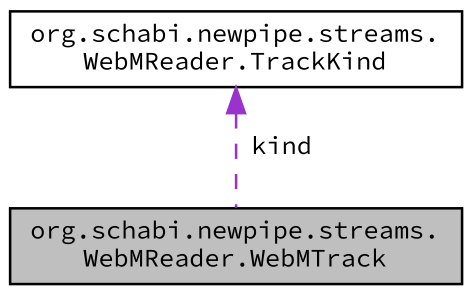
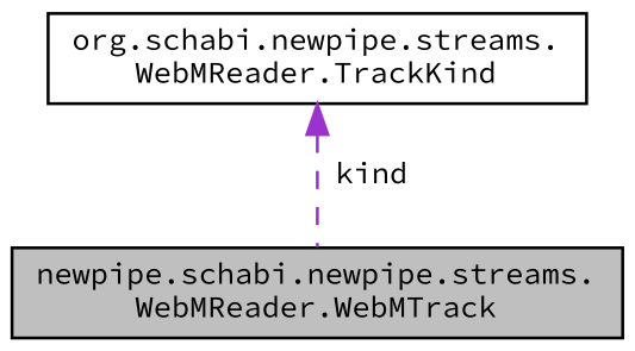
  digraph {
    fontname="Source Code Pro"
    node [color=black fontname="Source Code Pro" fontsize=10 shape=record style=filled]
-   n1 [fillcolor=grey75 fontcolor=black height=0.2 label="org.schabi.newpipe.streams.\lWebMReader.WebMTrack" width=0.4]
+   n1 [fillcolor=grey75 fontcolor=black height=0.2 label="newpipe.schabi.newpipe.streams.\lWebMReader.WebMTrack" width=0.4]
    n2 [fillcolor=white height=0.2 label="org.schabi.newpipe.streams.\lWebMReader.TrackKind" width=0.4]
    n2 -> n1 [color=darkorchid3 dir=back fontname="Source Code Pro" fontsize=10 label=" kind" labelfontname=Helvetica labelfontsize=10 style=dashed]
  }
